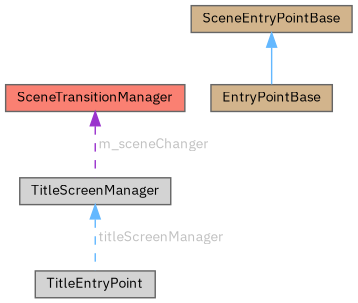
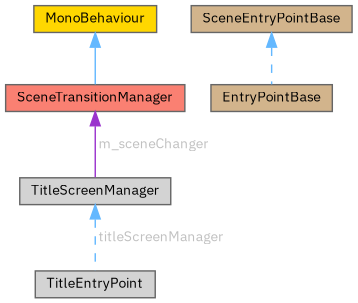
  digraph {
    fontname="IBM Plex Sans"
    node [color=gray40 fillcolor=lightgrey fontname="IBM Plex Sans" fontsize=10 shape=box style=filled]
    edge [color=steelblue1 dir=back fontname="IBM Plex Sans" fontsize=10 labelfontname=Helvetica labelfontsize=10 style=solid]
    n1 [fontcolor=black height=0.2 label=TitleEntryPoint width=0.4]
    n2 [fillcolor=tan height=0.2 label=EntryPointBase width=0.4]
    n3 [fillcolor=tan height=0.2 label=SceneEntryPointBase width=0.4]
    n4 [height=0.2 label=TitleScreenManager width=0.4]
+   n5 [fillcolor=gold height=0.2 label=MonoBehaviour width=0.4]
    n6 [fillcolor=salmon height=0.2 label=SceneTransitionManager width=0.4]
-   n3 -> n2
+   n3 -> n2 [style=dashed]
    n4 -> n1 [fontcolor=grey label=" titleScreenManager" style=dashed]
-   n6 -> n4 [color=darkorchid3 fontcolor=grey label=" m_sceneChanger" style=dashed]
+   n5 -> n6
+   n6 -> n4 [color=darkorchid3 fontcolor=grey label=" m_sceneChanger"]
  }
